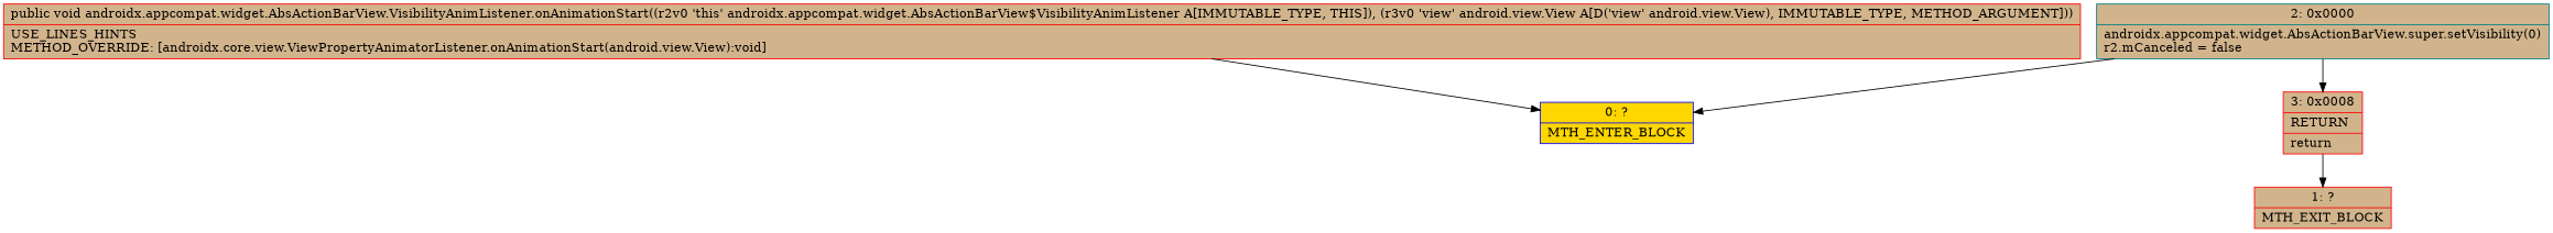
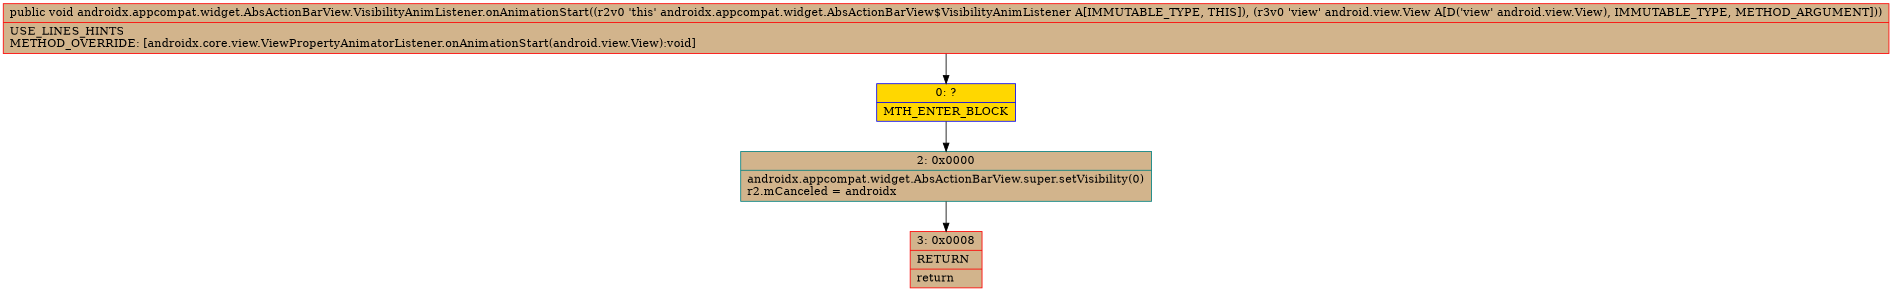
  digraph {
    node [color=red fillcolor=tan shape=record style=filled]
    n1 [color=blue fillcolor=gold label="{0\:\ ?|MTH_ENTER_BLOCK\l}"]
-   n2 [color=teal label="{2\:\ 0x0000|androidx.appcompat.widget.AbsActionBarView.super.setVisibility(0)\lr2.mCanceled = false\l}"]
+   n2 [color=teal label="{2\:\ 0x0000|androidx.appcompat.widget.AbsActionBarView.super.setVisibility(0)\lr2.mCanceled = androidx\l}"]
    n3 [label="{3\:\ 0x0008|RETURN\l|return\l}"]
-   n4 [label="{1\:\ ?|MTH_EXIT_BLOCK\l}"]
    n5 [label="{public void androidx.appcompat.widget.AbsActionBarView.VisibilityAnimListener.onAnimationStart((r2v0 'this' androidx.appcompat.widget.AbsActionBarView$VisibilityAnimListener A[IMMUTABLE_TYPE, THIS]), (r3v0 'view' android.view.View A[D('view' android.view.View), IMMUTABLE_TYPE, METHOD_ARGUMENT]))  | USE_LINES_HINTS\lMETHOD_OVERRIDE: [androidx.core.view.ViewPropertyAnimatorListener.onAnimationStart(android.view.View):void]\l}"]
-   n2 -> n1
+   n1 -> n2
    n2 -> n3
-   n3 -> n4
    n5 -> n1
  }
